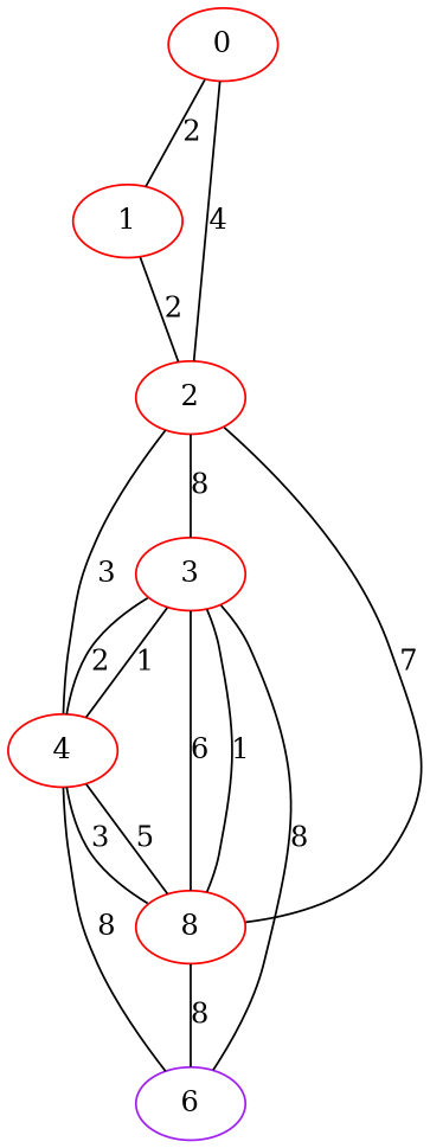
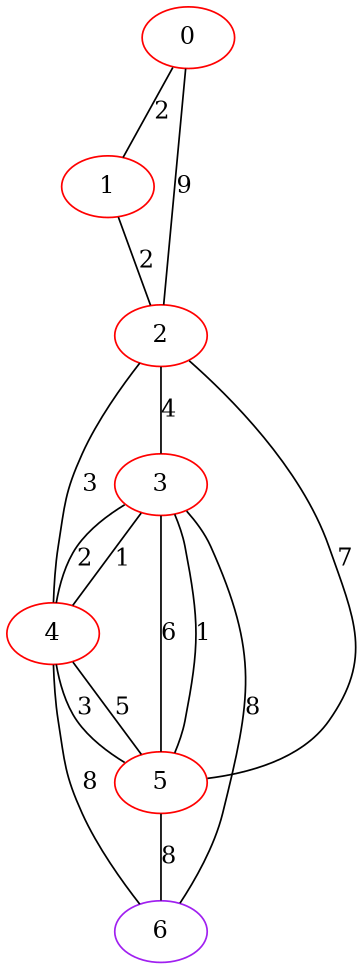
  graph {
    node [color=red weight=1]
    0
    1
    2
    3
    4
-   5 [label=8]
+   5
    6 [color=purple weight=4]
    0 -- 1 [label=2]
-   0 -- 2 [label=4]
+   0 -- 2 [label=9]
    1 -- 2 [label=2]
-   2 -- 3 [label=8]
+   2 -- 3 [label=4]
    2 -- 4 [label=3]
    2 -- 5 [label=7]
    3 -- 4 [label=1]
    3 -- 4 [label=2]
    3 -- 5 [label=6]
    3 -- 5 [label=1]
    3 -- 6 [label=8]
    4 -- 5 [label=5]
    4 -- 5 [label=3]
    4 -- 6 [label=8]
    5 -- 6 [label=8]
  }
